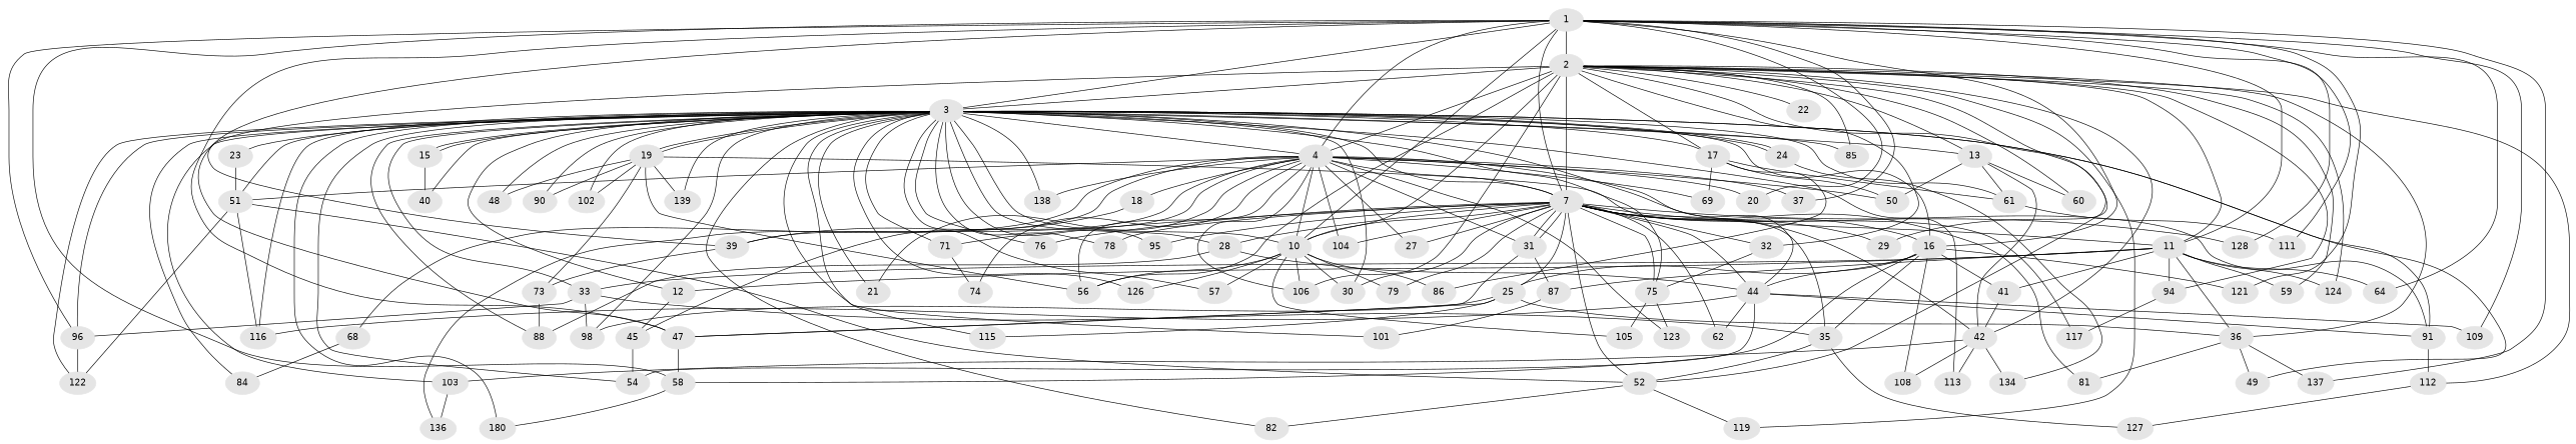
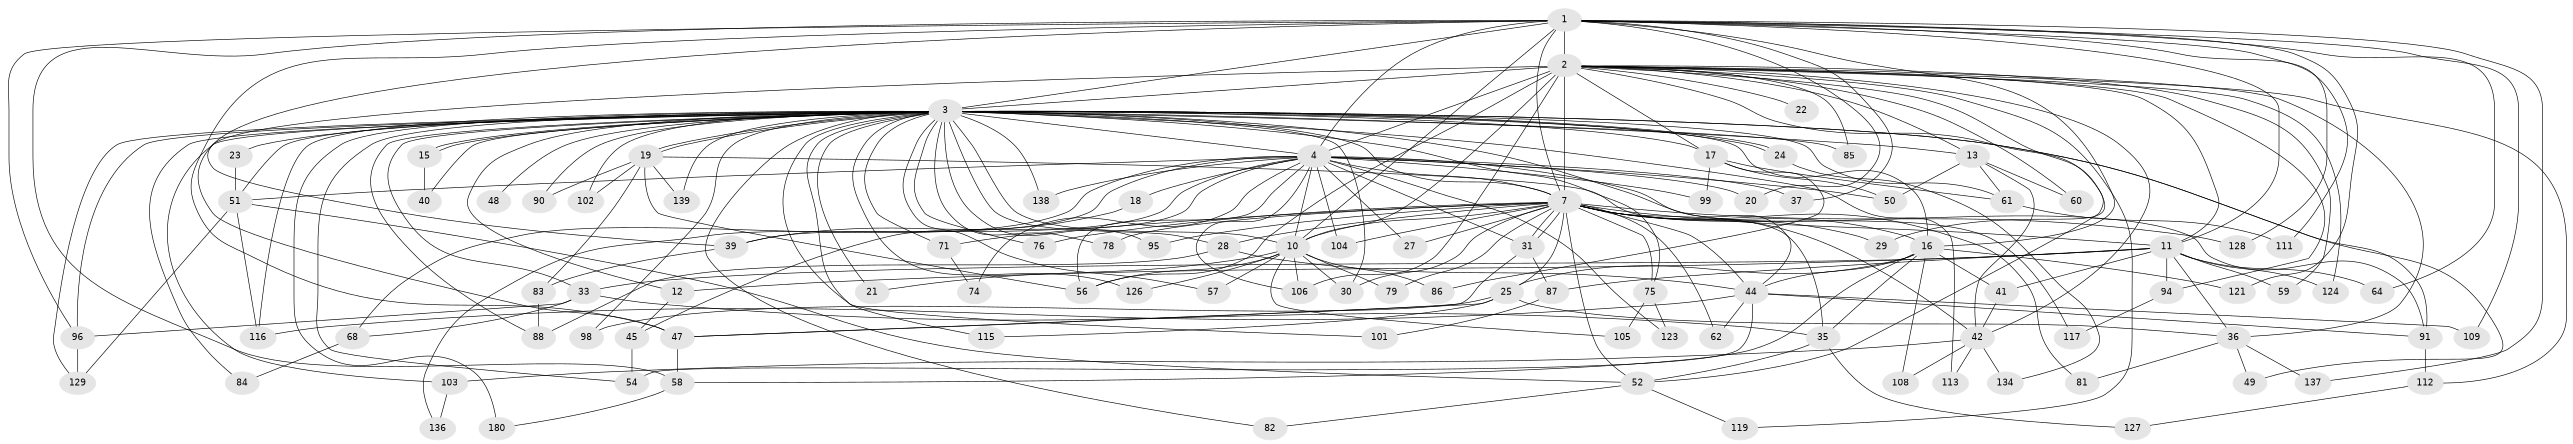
  graph {
    fontname="DejaVu Sans"
    node [color=gray90 fontname="DejaVu Sans" style=filled]
    edge [fontname="DejaVu Sans"]
    1 [super="+77"]
    2 [super="+6"]
    3 [super="+5"]
    4 [super="+9"]
    7 [super="+8"]
    10 [super="+34"]
    11 [super="+43"]
    n8 [label=64]
    16 [super="+20"]
    n10 [label=20]
    37
    39
    47 [super="+83"]
    58 [super="+70"]
    96 [super="+120"]
    109
    111 [super="+122"]
    121
    128
    137
    13 [super="+92"]
    17
    22
    29 [super="+110"]
-   32
    36
    42 [super="+65"]
    52 [super="+97"]
    56 [super="+63"]
    59
    60
    85
    94
    106 [super="+130"]
    112
    119
    124
    12
    15
    19 [super="+66"]
    21
    23 [super="+53"]
    24
    28 [super="+114"]
    30 [super="+118"]
    33
    40
    44 [super="+55"]
    48
    49
    51 [super="+67"]
    54 [super="+99"]
    57
    61 [super="+80"]
    71
    75 [super="+93"]
    76
    78
    82
    84
    88
    90
    91 [super="+125"]
    95
    98
    n66 [label=180]
    101
    102
    103
    113
    115
    116 [super="+131"]
    126
-   129 [super="+133" label=122]
+   129 [super="+133"]
    138
    139
    18 [super="+72"]
    27
    31 [super="+135"]
    45
    50 [super="+107"]
    68
-   69
+   69 [label=99]
    74
    104
    123
    136
    25 [super="+46"]
    35 [super="+38"]
    62
    79
    81
    86
    105
    41 [super="+64"]
    87
    108
-   73 [super="+89"]
+   73 [super="+89" label=83]
    134
    117
    127
    1 -- 2 [weight=2]
    1 -- 3 [weight=2]
    1 -- 4 [weight=2]
    1 -- 7 [weight=2]
    1 -- 10
    1 -- 11
    1 -- n8
    1 -- 16
    1 -- n10
    1 -- 37
    1 -- 39
    1 -- 47
    1 -- 58
    1 -- 96
    1 -- 109
    1 -- 111
    1 -- 121
    1 -- 128
    1 -- 137
    2 -- 3 [weight=4]
    2 -- 4 [weight=4]
    2 -- 7 [weight=4]
    2 -- 10 [weight=3]
    2 -- 11
    2 -- 47
    2 -- 13
    2 -- 17
    2 -- 22 [weight=2]
    2 -- 29 [weight=2]
-   2 -- 32
    2 -- 36
    2 -- 42
    2 -- 52
    2 -- 56
    2 -- 59
    2 -- 60
    2 -- 85
    2 -- 94
    2 -- 106
    2 -- 112
    2 -- 119
    2 -- 124
    3 -- 4 [weight=4]
    3 -- 7 [weight=4]
    3 -- 10 [weight=2]
    3 -- 16
    3 -- 96
    3 -- 13
    3 -- 17
    3 -- 85
    3 -- 12
    3 -- 15
    3 -- 15
    3 -- 19
    3 -- 19
    3 -- 21
    3 -- 23 [weight=2]
    3 -- 24
    3 -- 24
    3 -- 28
    3 -- 30
    3 -- 33
    3 -- 40
    3 -- 44
    3 -- 48
    3 -- 49
    3 -- 51
    3 -- 54
    3 -- 57
    3 -- 61
    3 -- 71
    3 -- 75
    3 -- 76
    3 -- 78
    3 -- 82
    3 -- 84
    3 -- 88
    3 -- 90
    3 -- 91
    3 -- 95
    3 -- 98
    3 -- n66
    3 -- 101
    3 -- 102
    3 -- 103
    3 -- 113
    3 -- 115
    3 -- 116
    3 -- 126
    3 -- 129
    3 -- 138
    3 -- 139
    4 -- 7 [weight=4]
    4 -- 10 [weight=2]
    4 -- n10
    4 -- 37
    4 -- 39
    4 -- 56
    4 -- 106
-   4 -- 21
+   10 -- 21
    4 -- 51
    4 -- 91
    4 -- 138
    4 -- 18
    4 -- 27
    4 -- 31
    4 -- 45
    4 -- 50
    4 -- 68
    4 -- 69
    4 -- 74
    4 -- 104
    4 -- 123
    4 -- 136
    7 -- 10 [weight=2]
    7 -- 11
    7 -- 16
    7 -- 128
    7 -- 29
-   7 -- 32
    7 -- 42
    7 -- 52
    7 -- 28
    7 -- 30
    7 -- 44
    7 -- 71
    7 -- 75
    7 -- 76
    7 -- 78
    7 -- 95
    7 -- 27
    7 -- 31
    7 -- 31
    7 -- 104
    7 -- 25
    7 -- 35
    7 -- 62
    7 -- 79
    7 -- 81
    10 -- 56
    10 -- 106
    10 -- 30
    10 -- 57
    10 -- 126
    10 -- 79
    10 -- 86
    10 -- 105
    11 -- n8
    11 -- 36
    11 -- 59
    11 -- 94
    11 -- 124
    11 -- 12
    11 -- 33
    11 -- 41
    11 -- 87
    16 -- 58
    16 -- 121
    16 -- 44
    16 -- 25
    16 -- 35
    16 -- 41
    16 -- 108
    39 -- 73
    47 -- 58
    58 -- n66
    96 -- 129
    13 -- 42
    13 -- 60
    13 -- 61
    13 -- 50
    17 -- 61
    17 -- 50
    17 -- 69
    17 -- 86
-   32 -- 75
    36 -- 137
    36 -- 49
    36 -- 81
    42 -- 103
    42 -- 113
    42 -- 108
    42 -- 134
    52 -- 119
    52 -- 82
    94 -- 117
    112 -- 127
    12 -- 45
    15 -- 40
    19 -- 56
-   19 -- 48
    19 -- 90
    19 -- 102
    19 -- 139
    19 -- 73
    19 -- 117
    23 -- 51
    24 -- 134
    28 -- 44
    28 -- 88
    33 -- 96
-   33 -- 98
+   33 -- 68
    33 -- 35
    44 -- 109
    44 -- 54
    44 -- 91
    44 -- 116
    44 -- 62
    51 -- 52
    51 -- 116
    51 -- 129
    61 -- 111
    71 -- 74
    75 -- 123
    75 -- 105
    91 -- 112
    103 -- 136
    18 -- 39
    31 -- 47
    31 -- 87
    45 -- 54
    68 -- 84
    25 -- 47
    25 -- 36
    25 -- 98
    25 -- 115
    35 -- 52
    35 -- 127
    41 -- 42
    87 -- 101
    73 -- 88
  }
